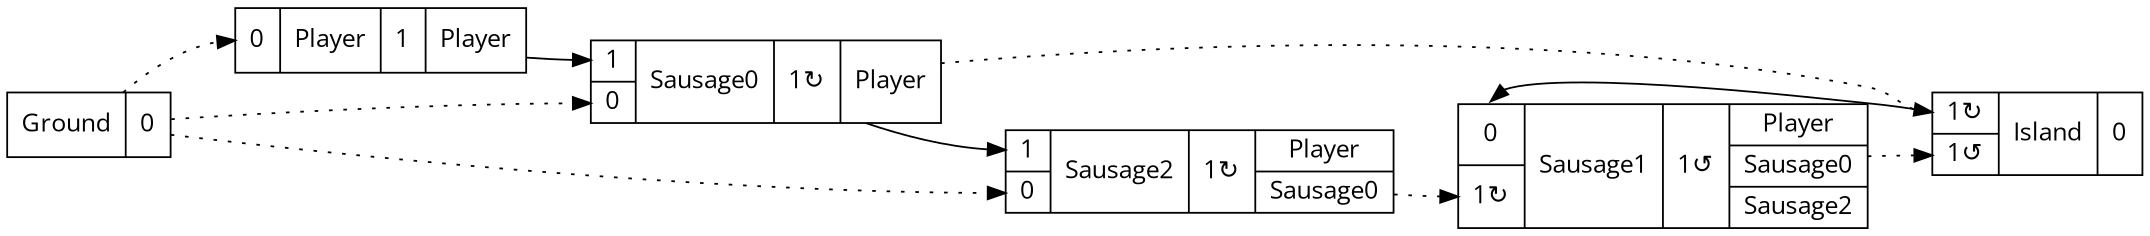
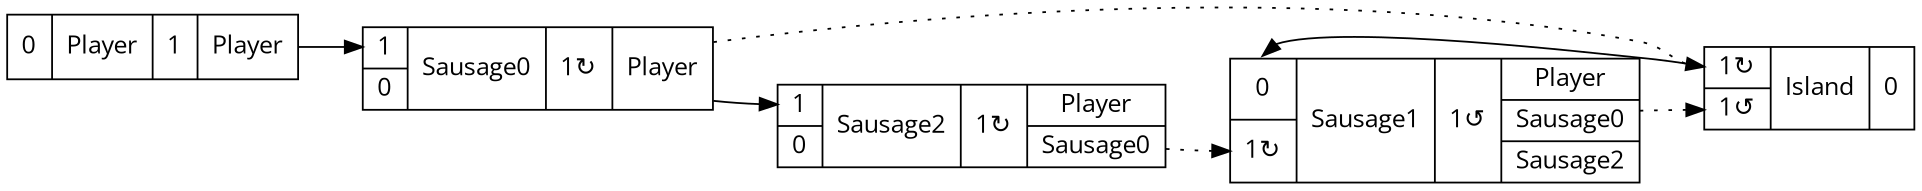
  digraph {
    rankdir=LR
    fontname="Open Sans"
    node [shape=record fontname="Open Sans"]
    edge [headport=GroundP fontname="Open Sans" style=dotted]
    n1 [label="{{<GroundP>0}|{Player}|<PlayerOUT>1|{Player}}"]
    n2 [label="{{<Player>1|<GroundP>0}|{Sausage0}|<Sausage0OUT>1&#8635;|{Player}}"]
-   n3 [label="{{Ground}|<GroundOUT>0}"]
    n4 [label="{{<Sausage0>1|<GroundP>0}|{Sausage2}|<Sausage2OUT>1&#8635;|{Player|Sausage0}}"]
    n5 [label="{{<Sausage0P>1&#8635;|<Sausage1P>1&#8634;}|{Island}|<IslandOUT>0}"]
    n6 [label="{{<Island>0|<Sausage2P>1&#8635;}|{Sausage1}|<Sausage1OUT>1&#8634;|{Player|Sausage0|Sausage2}}"]
    n1 -> n2 [headport=Player style=""]
    n2 -> n4 [headport=Sausage0 style=""]
    n2 -> n5 [headport=Sausage0P]
-   n3 -> n1
-   n3 -> n2
-   n3 -> n4
    n4 -> n6 [headport=Sausage2P]
    n5 -> n6 [headport=Island style=""]
    n6 -> n5 [headport=Sausage1P]
  }
